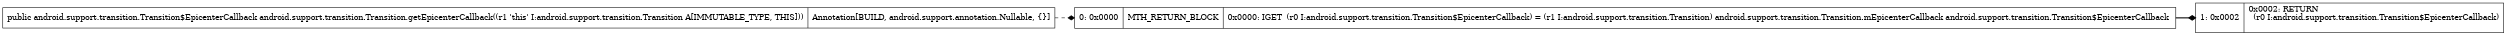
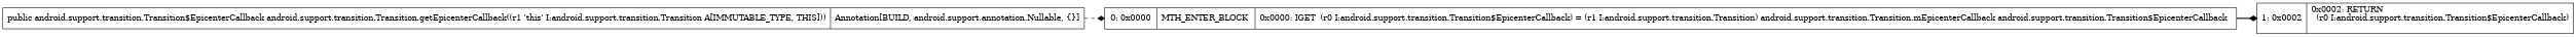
  digraph {
    rankdir=LR
    node [shape=record]
    edge [arrowhead=diamond]
-   n1 [label="{0\:\ 0x0000|MTH_RETURN_BLOCK\l|0x0000: IGET  (r0 I:android.support.transition.Transition$EpicenterCallback) = (r1 I:android.support.transition.Transition) android.support.transition.Transition.mEpicenterCallback android.support.transition.Transition$EpicenterCallback \l}"]
+   n1 [label="{0\:\ 0x0000|MTH_ENTER_BLOCK\l|0x0000: IGET  (r0 I:android.support.transition.Transition$EpicenterCallback) = (r1 I:android.support.transition.Transition) android.support.transition.Transition.mEpicenterCallback android.support.transition.Transition$EpicenterCallback \l}"]
    n2 [label="{1\:\ 0x0002|0x0002: RETURN  \l  (r0 I:android.support.transition.Transition$EpicenterCallback)\l \l}"]
    n3 [label="{public android.support.transition.Transition$EpicenterCallback android.support.transition.Transition.getEpicenterCallback((r1 'this' I:android.support.transition.Transition A[IMMUTABLE_TYPE, THIS]))  | Annotation[BUILD, android.support.annotation.Nullable, \{\}]\l}"]
    n1 -> n2 [style=bold]
    n3 -> n1 [style=dashed]
  }
